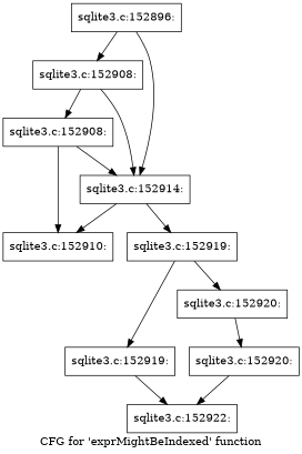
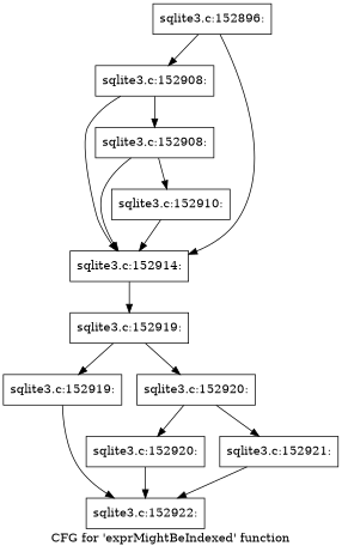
  digraph {
    label="CFG for 'exprMightBeIndexed' function"
    node [shape=record]
    n1 [label="{sqlite3.c:152896:}"]
    n2 [label="{sqlite3.c:152908:}"]
    n3 [label="{sqlite3.c:152914:}"]
    n4 [label="{sqlite3.c:152908:}"]
    n5 [label="{sqlite3.c:152919:}"]
    n6 [label="{sqlite3.c:152910:}"]
    n7 [label="{sqlite3.c:152919:}"]
    n8 [label="{sqlite3.c:152920:}"]
    n9 [label="{sqlite3.c:152922:}"]
    n10 [label="{sqlite3.c:152920:}"]
+   n11 [label="{sqlite3.c:152921:}"]
    n1 -> n2
    n1 -> n3
    n2 -> n3
    n2 -> n4
    n3 -> n5
    n4 -> n3
    n4 -> n6
    n5 -> n7
    n5 -> n8
-   n3 -> n6
+   n6 -> n3
    n7 -> n9
    n8 -> n10
+   n8 -> n11
    n10 -> n9
+   n11 -> n9
  }
